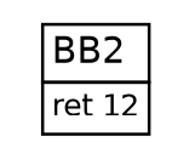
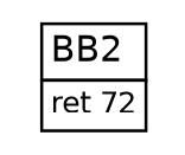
  digraph {
    fontname=Helvetica
-   n1 [fontname=helvetica fontsize=10 label=<        <table border="0" cellborder="1" cellspacing="0"> 	<tr><td align="left"><font point-size="12">BB2</font></td></tr> 	<tr><td align="left">ret 12</td></tr>       </table>  > shape=plaintext]
+   n1 [fontname=helvetica fontsize=10 label=<        <table border="0" cellborder="1" cellspacing="0"> 	<tr><td align="left"><font point-size="12">BB2</font></td></tr> 	<tr><td align="left">ret 72</td></tr>       </table>  > shape=plaintext]
  }
